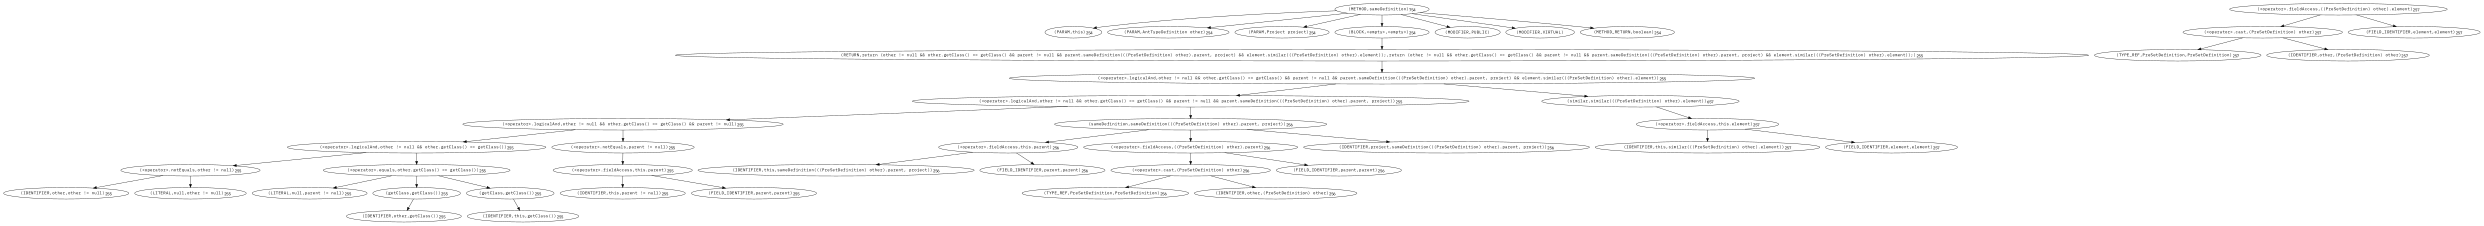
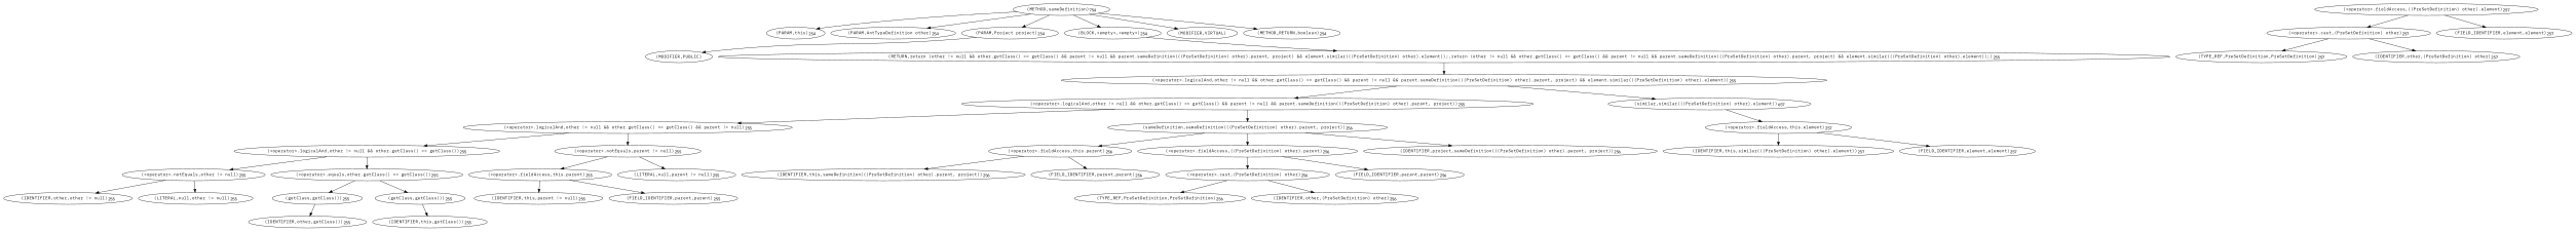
  digraph {
    fontname="IBM Plex Mono"
    node [fontname="IBM Plex Mono"]
    edge [fontname="IBM Plex Mono"]
    n1 [label=<(METHOD,sameDefinition)<SUB>754</SUB>>]
    n2 [label=<(PARAM,this)<SUB>254</SUB>>]
    n3 [label=<(PARAM,AntTypeDefinition other)<SUB>254</SUB>>]
    n4 [label=<(PARAM,Project project)<SUB>254</SUB>>]
    n5 [label=<(BLOCK,&lt;empty&gt;,&lt;empty&gt;)<SUB>254</SUB>>]
    n6 [label=<(MODIFIER,PUBLIC)>]
    n7 [label=<(MODIFIER,VIRTUAL)>]
    n8 [label=<(METHOD_RETURN,boolean)<SUB>254</SUB>>]
    n9 [label=<(RETURN,return (other != null &amp;&amp; other.getClass() == getClass() &amp;&amp; parent != null &amp;&amp; parent.sameDefinition(((PreSetDefinition) other).parent, project) &amp;&amp; element.similar(((PreSetDefinition) other).element));,return (other != null &amp;&amp; other.getClass() == getClass() &amp;&amp; parent != null &amp;&amp; parent.sameDefinition(((PreSetDefinition) other).parent, project) &amp;&amp; element.similar(((PreSetDefinition) other).element));)<SUB>255</SUB>>]
    n10 [label=<(&lt;operator&gt;.logicalAnd,other != null &amp;&amp; other.getClass() == getClass() &amp;&amp; parent != null &amp;&amp; parent.sameDefinition(((PreSetDefinition) other).parent, project) &amp;&amp; element.similar(((PreSetDefinition) other).element))<SUB>255</SUB>>]
    n11 [label=<(&lt;operator&gt;.logicalAnd,other != null &amp;&amp; other.getClass() == getClass() &amp;&amp; parent != null &amp;&amp; parent.sameDefinition(((PreSetDefinition) other).parent, project))<SUB>255</SUB>>]
    n12 [label=<(similar,similar(((PreSetDefinition) other).element))<SUB>657</SUB>>]
    n13 [label=<(&lt;operator&gt;.logicalAnd,other != null &amp;&amp; other.getClass() == getClass() &amp;&amp; parent != null)<SUB>255</SUB>>]
    n14 [label=<(sameDefinition,sameDefinition(((PreSetDefinition) other).parent, project))<SUB>256</SUB>>]
    n15 [label=<(&lt;operator&gt;.fieldAccess,this.element)<SUB>257</SUB>>]
    n16 [label=<(&lt;operator&gt;.logicalAnd,other != null &amp;&amp; other.getClass() == getClass())<SUB>255</SUB>>]
    n17 [label=<(&lt;operator&gt;.notEquals,parent != null)<SUB>255</SUB>>]
    n18 [label=<(&lt;operator&gt;.fieldAccess,this.parent)<SUB>256</SUB>>]
    n19 [label=<(&lt;operator&gt;.fieldAccess,((PreSetDefinition) other).parent)<SUB>256</SUB>>]
    n20 [label=<(IDENTIFIER,project,sameDefinition(((PreSetDefinition) other).parent, project))<SUB>256</SUB>>]
    n21 [label=<(&lt;operator&gt;.notEquals,other != null)<SUB>255</SUB>>]
    n22 [label=<(&lt;operator&gt;.equals,other.getClass() == getClass())<SUB>255</SUB>>]
    n23 [label=<(&lt;operator&gt;.fieldAccess,this.parent)<SUB>255</SUB>>]
    n24 [label=<(LITERAL,null,parent != null)<SUB>255</SUB>>]
    n25 [label=<(IDENTIFIER,other,other != null)<SUB>255</SUB>>]
    n26 [label=<(LITERAL,null,other != null)<SUB>255</SUB>>]
    n27 [label=<(getClass,getClass())<SUB>255</SUB>>]
    n28 [label=<(getClass,getClass())<SUB>255</SUB>>]
    n29 [label=<(IDENTIFIER,other,getClass())<SUB>255</SUB>>]
    n30 [label=<(IDENTIFIER,this,getClass())<SUB>255</SUB>>]
    n31 [label=<(IDENTIFIER,this,parent != null)<SUB>255</SUB>>]
    n32 [label=<(FIELD_IDENTIFIER,parent,parent)<SUB>255</SUB>>]
    n33 [label=<(IDENTIFIER,this,sameDefinition(((PreSetDefinition) other).parent, project))<SUB>256</SUB>>]
    n34 [label=<(FIELD_IDENTIFIER,parent,parent)<SUB>256</SUB>>]
    n35 [label=<(&lt;operator&gt;.cast,(PreSetDefinition) other)<SUB>256</SUB>>]
    n36 [label=<(FIELD_IDENTIFIER,parent,parent)<SUB>256</SUB>>]
    n37 [label=<(TYPE_REF,PreSetDefinition,PreSetDefinition)<SUB>256</SUB>>]
    n38 [label=<(IDENTIFIER,other,(PreSetDefinition) other)<SUB>256</SUB>>]
    n39 [label=<(IDENTIFIER,this,similar(((PreSetDefinition) other).element))<SUB>257</SUB>>]
    n40 [label=<(FIELD_IDENTIFIER,element,element)<SUB>257</SUB>>]
    n41 [label=<(&lt;operator&gt;.fieldAccess,((PreSetDefinition) other).element)<SUB>257</SUB>>]
    n42 [label=<(&lt;operator&gt;.cast,(PreSetDefinition) other)<SUB>257</SUB>>]
    n43 [label=<(FIELD_IDENTIFIER,element,element)<SUB>257</SUB>>]
    n44 [label=<(TYPE_REF,PreSetDefinition,PreSetDefinition)<SUB>257</SUB>>]
    n45 [label=<(IDENTIFIER,other,(PreSetDefinition) other)<SUB>257</SUB>>]
    n1 -> n2
    n1 -> n3
    n1 -> n4
    n1 -> n5
-   n1 -> n6
+   n4 -> n6
    n1 -> n7
    n1 -> n8
    n5 -> n9
    n9 -> n10
    n10 -> n11
    n10 -> n12
    n11 -> n13
    n11 -> n14
    n12 -> n15
    n13 -> n16
    n13 -> n17
    n14 -> n18
    n14 -> n19
    n14 -> n20
    n15 -> n39
    n15 -> n40
    n16 -> n21
    n16 -> n22
    n17 -> n23
-   n22 -> n24
+   n17 -> n24
    n18 -> n33
    n18 -> n34
    n19 -> n35
    n19 -> n36
    n21 -> n25
    n21 -> n26
    n22 -> n27
    n22 -> n28
    n23 -> n31
    n23 -> n32
    n27 -> n29
    n28 -> n30
    n35 -> n37
    n35 -> n38
    n41 -> n42
    n41 -> n43
    n42 -> n44
    n42 -> n45
  }
